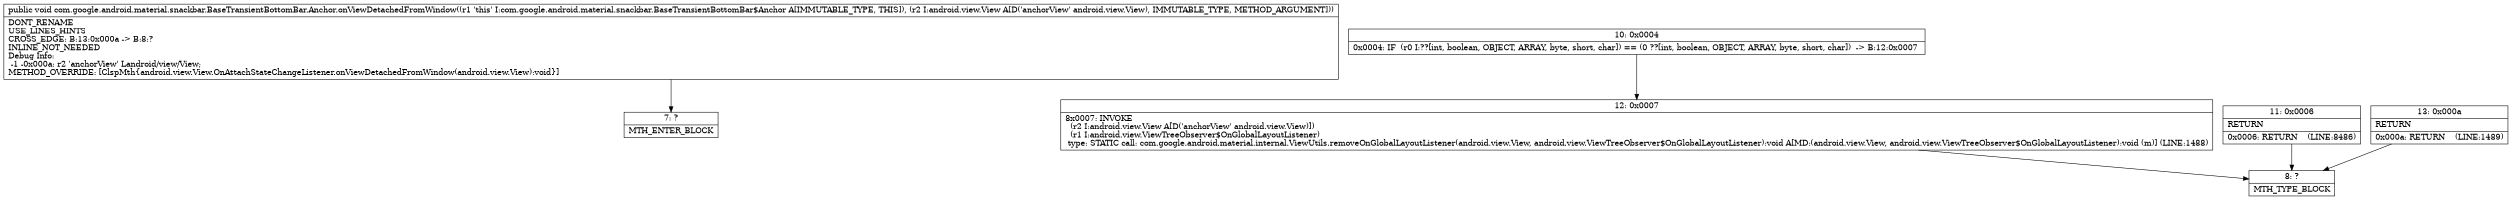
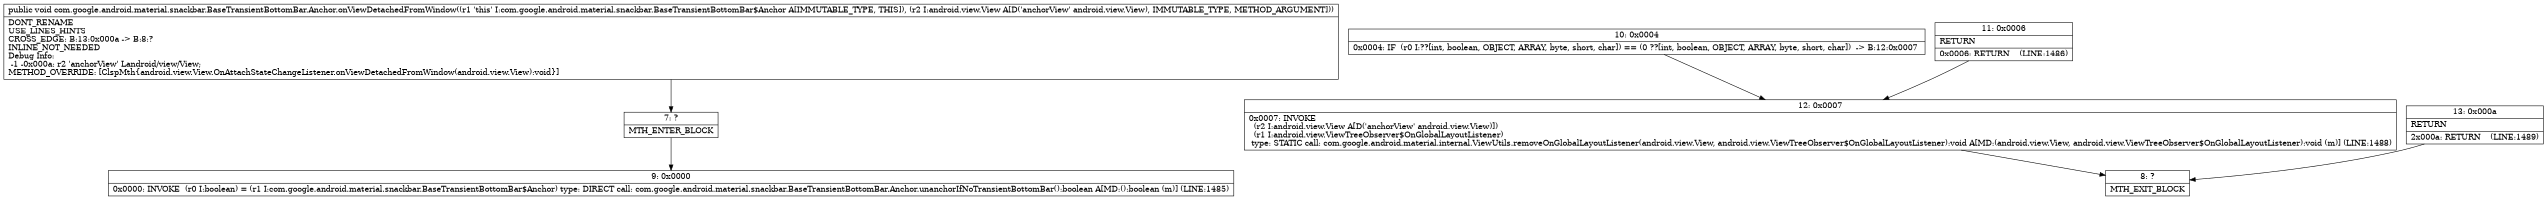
  digraph {
    node [shape=record]
    n1 [label="{7\:\ ?|MTH_ENTER_BLOCK\l}"]
+   n2 [label="{9\:\ 0x0000|0x0000: INVOKE  (r0 I:boolean) = (r1 I:com.google.android.material.snackbar.BaseTransientBottomBar$Anchor) type: DIRECT call: com.google.android.material.snackbar.BaseTransientBottomBar.Anchor.unanchorIfNoTransientBottomBar():boolean A[MD:():boolean (m)] (LINE:1485)\l}"]
    n3 [label="{10\:\ 0x0004|0x0004: IF  (r0 I:??[int, boolean, OBJECT, ARRAY, byte, short, char]) == (0 ??[int, boolean, OBJECT, ARRAY, byte, short, char])  \-\> B:12:0x0007 \l}"]
-   n4 [label="{12\:\ 0x0007|8x0007: INVOKE  \l  (r2 I:android.view.View A[D('anchorView' android.view.View)])\l  (r1 I:android.view.ViewTreeObserver$OnGlobalLayoutListener)\l type: STATIC call: com.google.android.material.internal.ViewUtils.removeOnGlobalLayoutListener(android.view.View, android.view.ViewTreeObserver$OnGlobalLayoutListener):void A[MD:(android.view.View, android.view.ViewTreeObserver$OnGlobalLayoutListener):void (m)] (LINE:1488)\l}"]
-   n5 [label="{11\:\ 0x0006|RETURN\l|0x0006: RETURN    (LINE:8486)\l}"]
-   n6 [label="{8\:\ ?|MTH_TYPE_BLOCK\l}"]
-   n7 [label="{13\:\ 0x000a|RETURN\l|0x000a: RETURN    (LINE:1489)\l}"]
+   n4 [label="{12\:\ 0x0007|0x0007: INVOKE  \l  (r2 I:android.view.View A[D('anchorView' android.view.View)])\l  (r1 I:android.view.ViewTreeObserver$OnGlobalLayoutListener)\l type: STATIC call: com.google.android.material.internal.ViewUtils.removeOnGlobalLayoutListener(android.view.View, android.view.ViewTreeObserver$OnGlobalLayoutListener):void A[MD:(android.view.View, android.view.ViewTreeObserver$OnGlobalLayoutListener):void (m)] (LINE:1488)\l}"]
+   n5 [label="{11\:\ 0x0006|RETURN\l|0x0006: RETURN    (LINE:1486)\l}"]
+   n6 [label="{8\:\ ?|MTH_EXIT_BLOCK\l}"]
+   n7 [label="{13\:\ 0x000a|RETURN\l|2x000a: RETURN    (LINE:1489)\l}"]
    n8 [label="{public void com.google.android.material.snackbar.BaseTransientBottomBar.Anchor.onViewDetachedFromWindow((r1 'this' I:com.google.android.material.snackbar.BaseTransientBottomBar$Anchor A[IMMUTABLE_TYPE, THIS]), (r2 I:android.view.View A[D('anchorView' android.view.View), IMMUTABLE_TYPE, METHOD_ARGUMENT]))  | DONT_RENAME\lUSE_LINES_HINTS\lCROSS_EDGE: B:13:0x000a \-\> B:8:?\lINLINE_NOT_NEEDED\lDebug Info:\l  \-1 \-0x000a: r2 'anchorView' Landroid\/view\/View;\lMETHOD_OVERRIDE: [ClspMth\{android.view.View.OnAttachStateChangeListener.onViewDetachedFromWindow(android.view.View):void\}]\l}"]
+   n1 -> n2
    n3 -> n4
    n4 -> n6
-   n5 -> n6
+   n5 -> n4
    n7 -> n6
    n8 -> n1
  }
